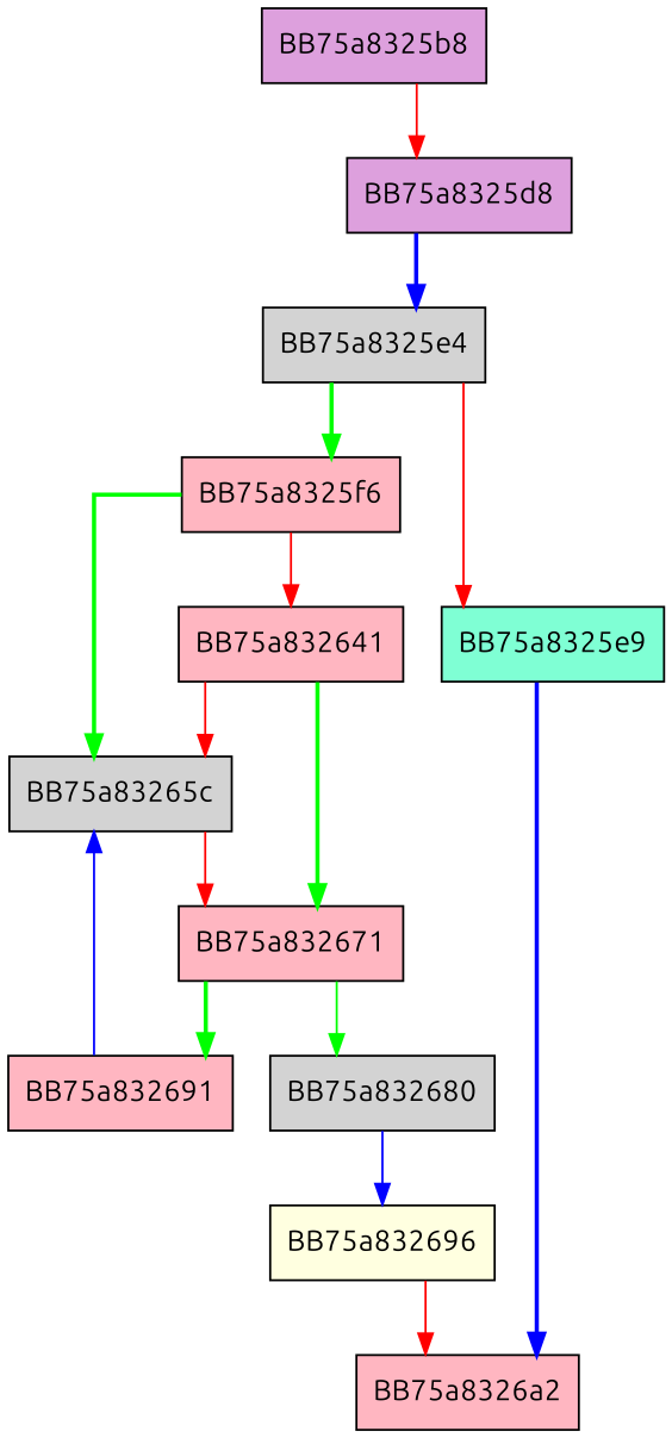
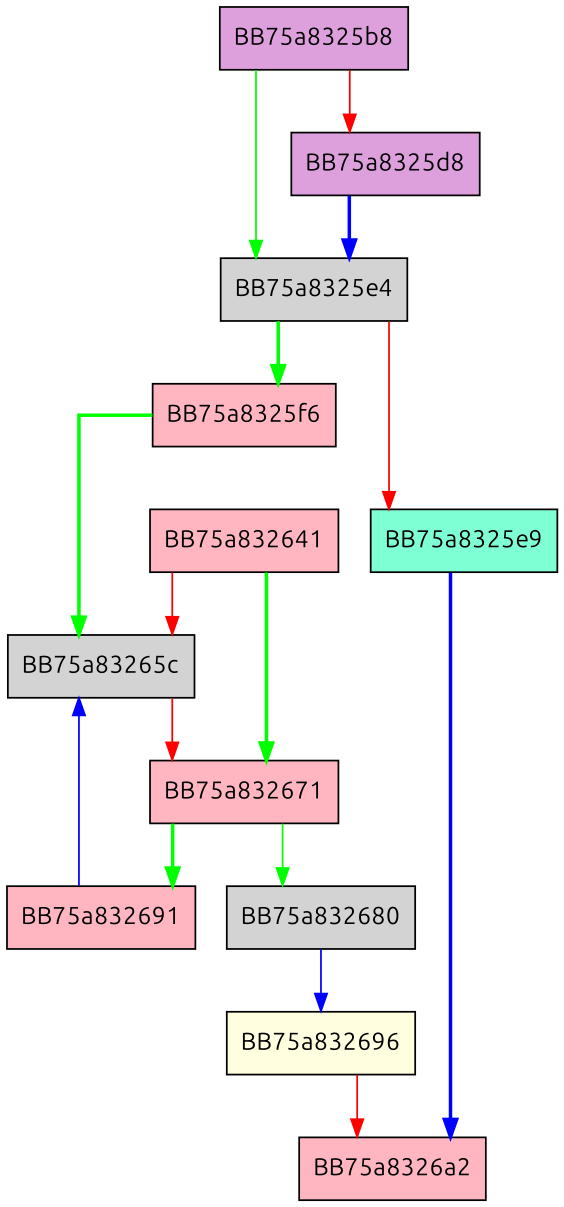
  digraph {
    fontname=Ubuntu
    splines=ortho
    node [fillcolor=lightpink fontname=Ubuntu shape=box style=filled]
    edge [color=green fontname=Ubuntu style=solid]
    BB75a8325b8 [fillcolor=plum]
    BB75a8325e4 [fillcolor=lightgrey]
    BB75a8325d8 [fillcolor=plum]
    BB75a8325f6
    BB75a8325e9 [fillcolor=aquamarine]
    BB75a83265c [fillcolor=lightgrey]
    BB75a832641
    BB75a8326a2
    BB75a832671
    BB75a832691
    BB75a832680 [fillcolor=lightgrey]
    BB75a832696 [fillcolor=lightyellow]
+   BB75a8325b8 -> BB75a8325e4
    BB75a8325b8 -> BB75a8325d8 [color=red]
    BB75a8325e4 -> BB75a8325f6 [style=bold]
    BB75a8325e4 -> BB75a8325e9 [color=red]
    BB75a8325d8 -> BB75a8325e4 [color=blue style=bold]
    BB75a8325f6 -> BB75a83265c [style=bold]
-   BB75a8325f6 -> BB75a832641 [color=red]
    BB75a8325e9 -> BB75a8326a2 [color=blue style=bold]
    BB75a83265c -> BB75a832671 [color=red]
    BB75a832641 -> BB75a83265c [color=red]
    BB75a832641 -> BB75a832671 [style=bold]
    BB75a832671 -> BB75a832691 [style=bold]
    BB75a832671 -> BB75a832680
    BB75a832691 -> BB75a83265c [color=blue]
    BB75a832680 -> BB75a832696 [color=blue]
    BB75a832696 -> BB75a8326a2 [color=red]
  }
